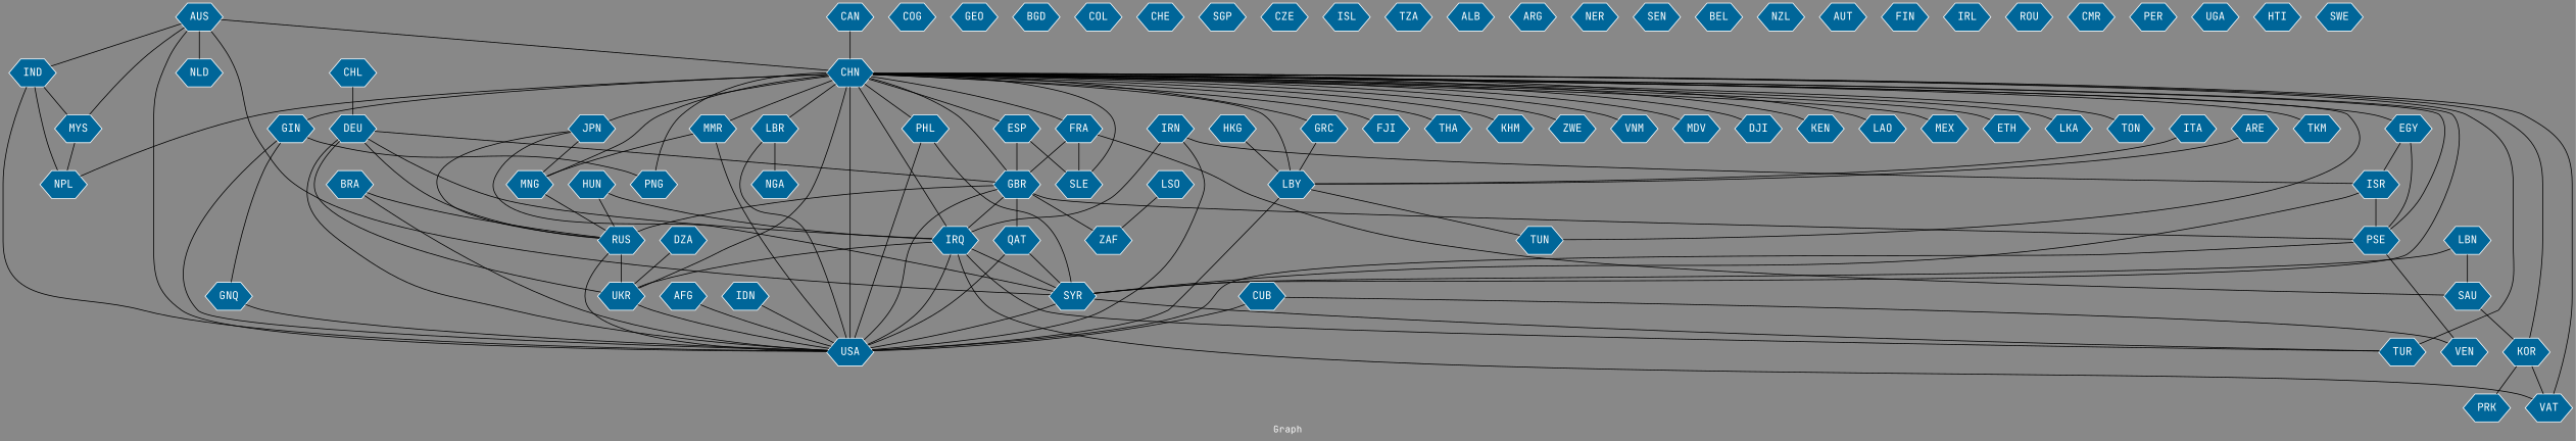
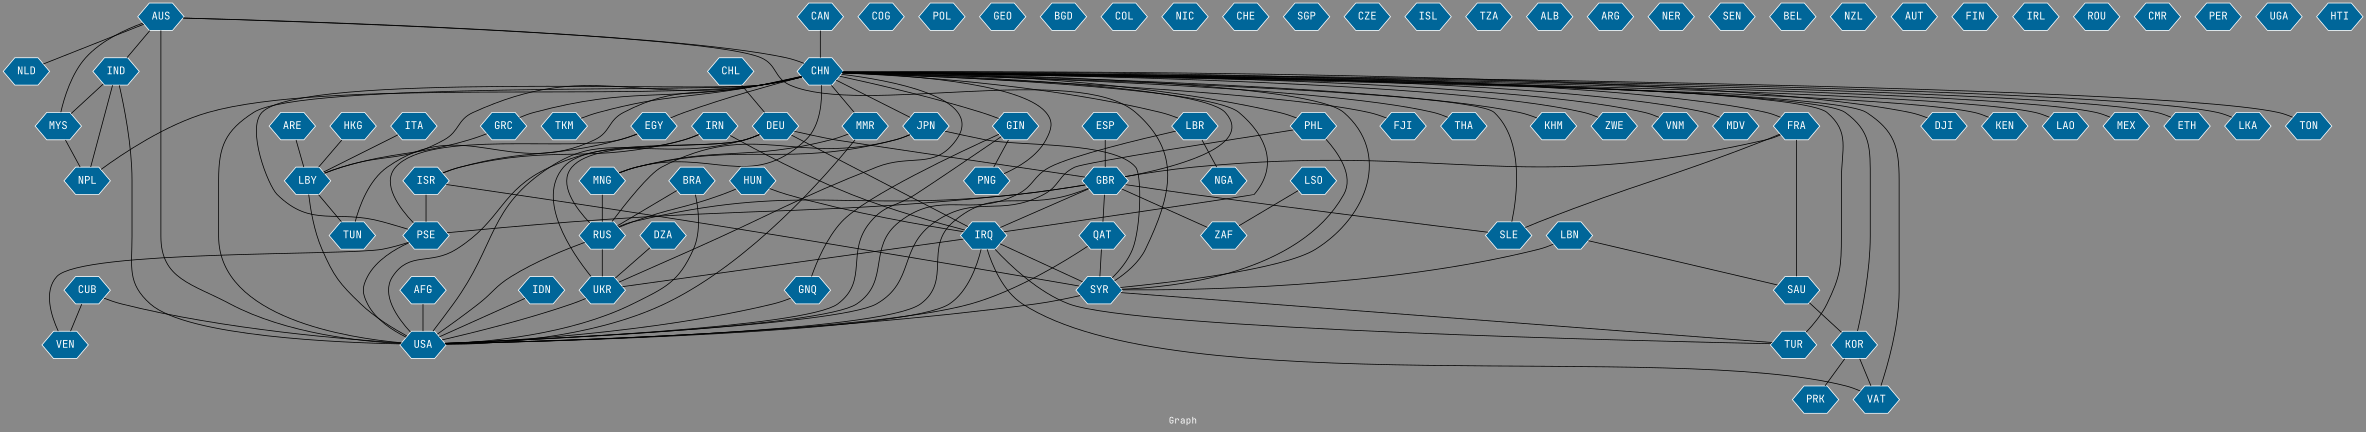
  graph {
    bgcolor="#888888"
    fontcolor=white
    fontname="JetBrains Mono"
    fontsize=12
    label="Graph"
    node [color=white fillcolor="#006699" fontcolor=white fontname="JetBrains Mono" shape=hexagon style=filled]
    edge [arrowhead=open color=black fontcolor=white fontname="JetBrains Mono" fontsize=12 weight=1]
    n1 [label=IND]
    n2 [label=USA]
    n3 [label=NPL]
    n4 [label=MYS]
    n5 [label=GBR]
    n6 [label=PSE]
    n7 [label=RUS]
    n8 [label=IRQ]
    n9 [label=ZAF]
    n10 [label=SLE]
    n11 [label=QAT]
    n12 [label=VEN]
    n13 [label=UKR]
    n14 [label=SYR]
    n15 [label=TUR]
    n16 [label=VAT]
    n17 [label=JPN]
    n18 [label=MNG]
    n19 [label=ISR]
    n20 [label=AUS]
    n21 [label=NLD]
    n22 [label=CHN]
    n23 [label=FRA]
    n24 [label=EGY]
    n25 [label=LBY]
    n26 [label=KOR]
    n27 [label=PHL]
    n28 [label=GIN]
    n29 [label=PNG]
    n30 [label=MMR]
    n31 [label=LBR]
    n32 [label=FJI]
    n33 [label=THA]
    n34 [label=ESP]
    n35 [label=TUN]
    n36 [label=KHM]
    n37 [label=ZWE]
    n38 [label=VNM]
    n39 [label=MDV]
    n40 [label=DJI]
    n41 [label=KEN]
    n42 [label=LAO]
    n43 [label=MEX]
    n44 [label=ETH]
    n45 [label=LKA]
    n46 [label=TON]
    n47 [label=GRC]
    n48 [label=TKM]
    n49 [label=NGA]
    n50 [label=BRA]
    n51 [label=HUN]
    n52 [label=DEU]
    n53 [label=SAU]
    n54 [label=PRK]
    n55 [label=GNQ]
    n56 [label=LSO]
    n57 [label=DZA]
    n58 [label=COG]
    n59 [label=ITA]
    n60 [label=LBN]
    n61 [label=AFG]
    n62 [label=CAN]
    n63 [label=IRN]
+   n64 [label=POL]
    n65 [label=CUB]
    n66 [label=IDN]
    n67 [label=GEO]
    n68 [label=BGD]
    n69 [label=COL]
+   n70 [label=NIC]
    n71 [label=CHE]
    n72 [label=SGP]
    n73 [label=CZE]
    n74 [label=ISL]
    n75 [label=TZA]
    n76 [label=ALB]
    n77 [label=ARG]
    n78 [label=NER]
    n79 [label=ARE]
    n80 [label=SEN]
    n81 [label=BEL]
    n82 [label=NZL]
    n83 [label=AUT]
    n84 [label=HKG]
    n85 [label=FIN]
    n86 [label=IRL]
    n87 [label=ROU]
    n88 [label=CMR]
    n89 [label=PER]
    n90 [label=UGA]
    n91 [label=CHL]
    n92 [label=HTI]
-   n93 [label=SWE]
    n1 -- n2
    n1 -- n3 [weight=2]
    n1 -- n4
    n4 -- n3
    n5 -- n2 [weight=2]
    n5 -- n6 [weight=2]
    n5 -- n7
    n5 -- n8 [weight=3]
    n5 -- n9 [weight=2]
-   n34 -- n10
+   n5 -- n10
    n5 -- n11 [weight=2]
    n6 -- n2
    n6 -- n12
    n7 -- n2 [weight=12]
    n7 -- n13 [weight=58]
    n8 -- n2 [weight=31]
    n8 -- n13
    n8 -- n14 [weight=2]
    n8 -- n15
    n8 -- n16
    n11 -- n2
    n11 -- n14
    n13 -- n2 [weight=8]
    n14 -- n2 [weight=14]
    n14 -- n15
    n17 -- n7
    n17 -- n14 [weight=2]
    n17 -- n18
    n18 -- n7 [weight=2]
    n19 -- n6 [weight=66]
    n19 -- n14
    n20 -- n1
    n20 -- n2 [weight=3]
    n20 -- n4 [weight=2]
    n20 -- n14
    n20 -- n21 [weight=2]
    n20 -- n22 [weight=6]
    n22 -- n2 [weight=60]
    n22 -- n3
    n22 -- n5 [weight=5]
    n22 -- n6 [weight=3]
    n22 -- n8 [weight=4]
    n22 -- n10 [weight=9]
    n22 -- n13 [weight=2]
    n22 -- n14 [weight=2]
    n22 -- n15 [weight=6]
    n22 -- n16
    n22 -- n17 [weight=20]
    n22 -- n18 [weight=28]
    n22 -- n23 [weight=2]
    n22 -- n24 [weight=2]
    n22 -- n25 [weight=7]
    n22 -- n26
    n22 -- n27 [weight=6]
    n22 -- n28 [weight=3]
    n22 -- n29
    n22 -- n30 [weight=4]
    n22 -- n31 [weight=2]
    n22 -- n32 [weight=2]
    n22 -- n33 [weight=2]
-   n22 -- n34
    n22 -- n35 [weight=3]
    n22 -- n36
    n22 -- n37
    n22 -- n38 [weight=3]
    n22 -- n39 [weight=2]
    n22 -- n40
    n22 -- n41
    n22 -- n42
    n22 -- n43
    n22 -- n44 [weight=2]
    n22 -- n45
    n22 -- n46
    n22 -- n47
    n22 -- n48
    n23 -- n5
    n23 -- n10
    n23 -- n53
    n24 -- n6 [weight=4]
    n24 -- n19 [weight=3]
    n25 -- n2 [weight=2]
    n25 -- n35 [weight=3]
    n26 -- n16
    n26 -- n54
    n27 -- n2
    n27 -- n14 [weight=2]
    n28 -- n2
    n28 -- n29
    n28 -- n55
    n30 -- n2
    n30 -- n18
    n31 -- n2
    n31 -- n49 [weight=2]
    n34 -- n5 [weight=2]
    n47 -- n25
    n50 -- n2
    n50 -- n7
    n51 -- n7
    n51 -- n8
    n52 -- n2 [weight=4]
    n52 -- n5
    n52 -- n7 [weight=3]
    n52 -- n8
    n52 -- n13 [weight=4]
    n53 -- n26 [weight=2]
    n55 -- n2
    n56 -- n9
    n57 -- n13 [weight=2]
    n59 -- n25
    n60 -- n14 [weight=5]
    n60 -- n53
    n61 -- n2 [weight=7]
    n62 -- n22 [weight=4]
    n63 -- n2
    n63 -- n8
    n63 -- n19 [weight=2]
    n65 -- n2 [weight=2]
    n65 -- n12
    n66 -- n2
    n79 -- n25
    n84 -- n25 [weight=2]
    n91 -- n52
  }
